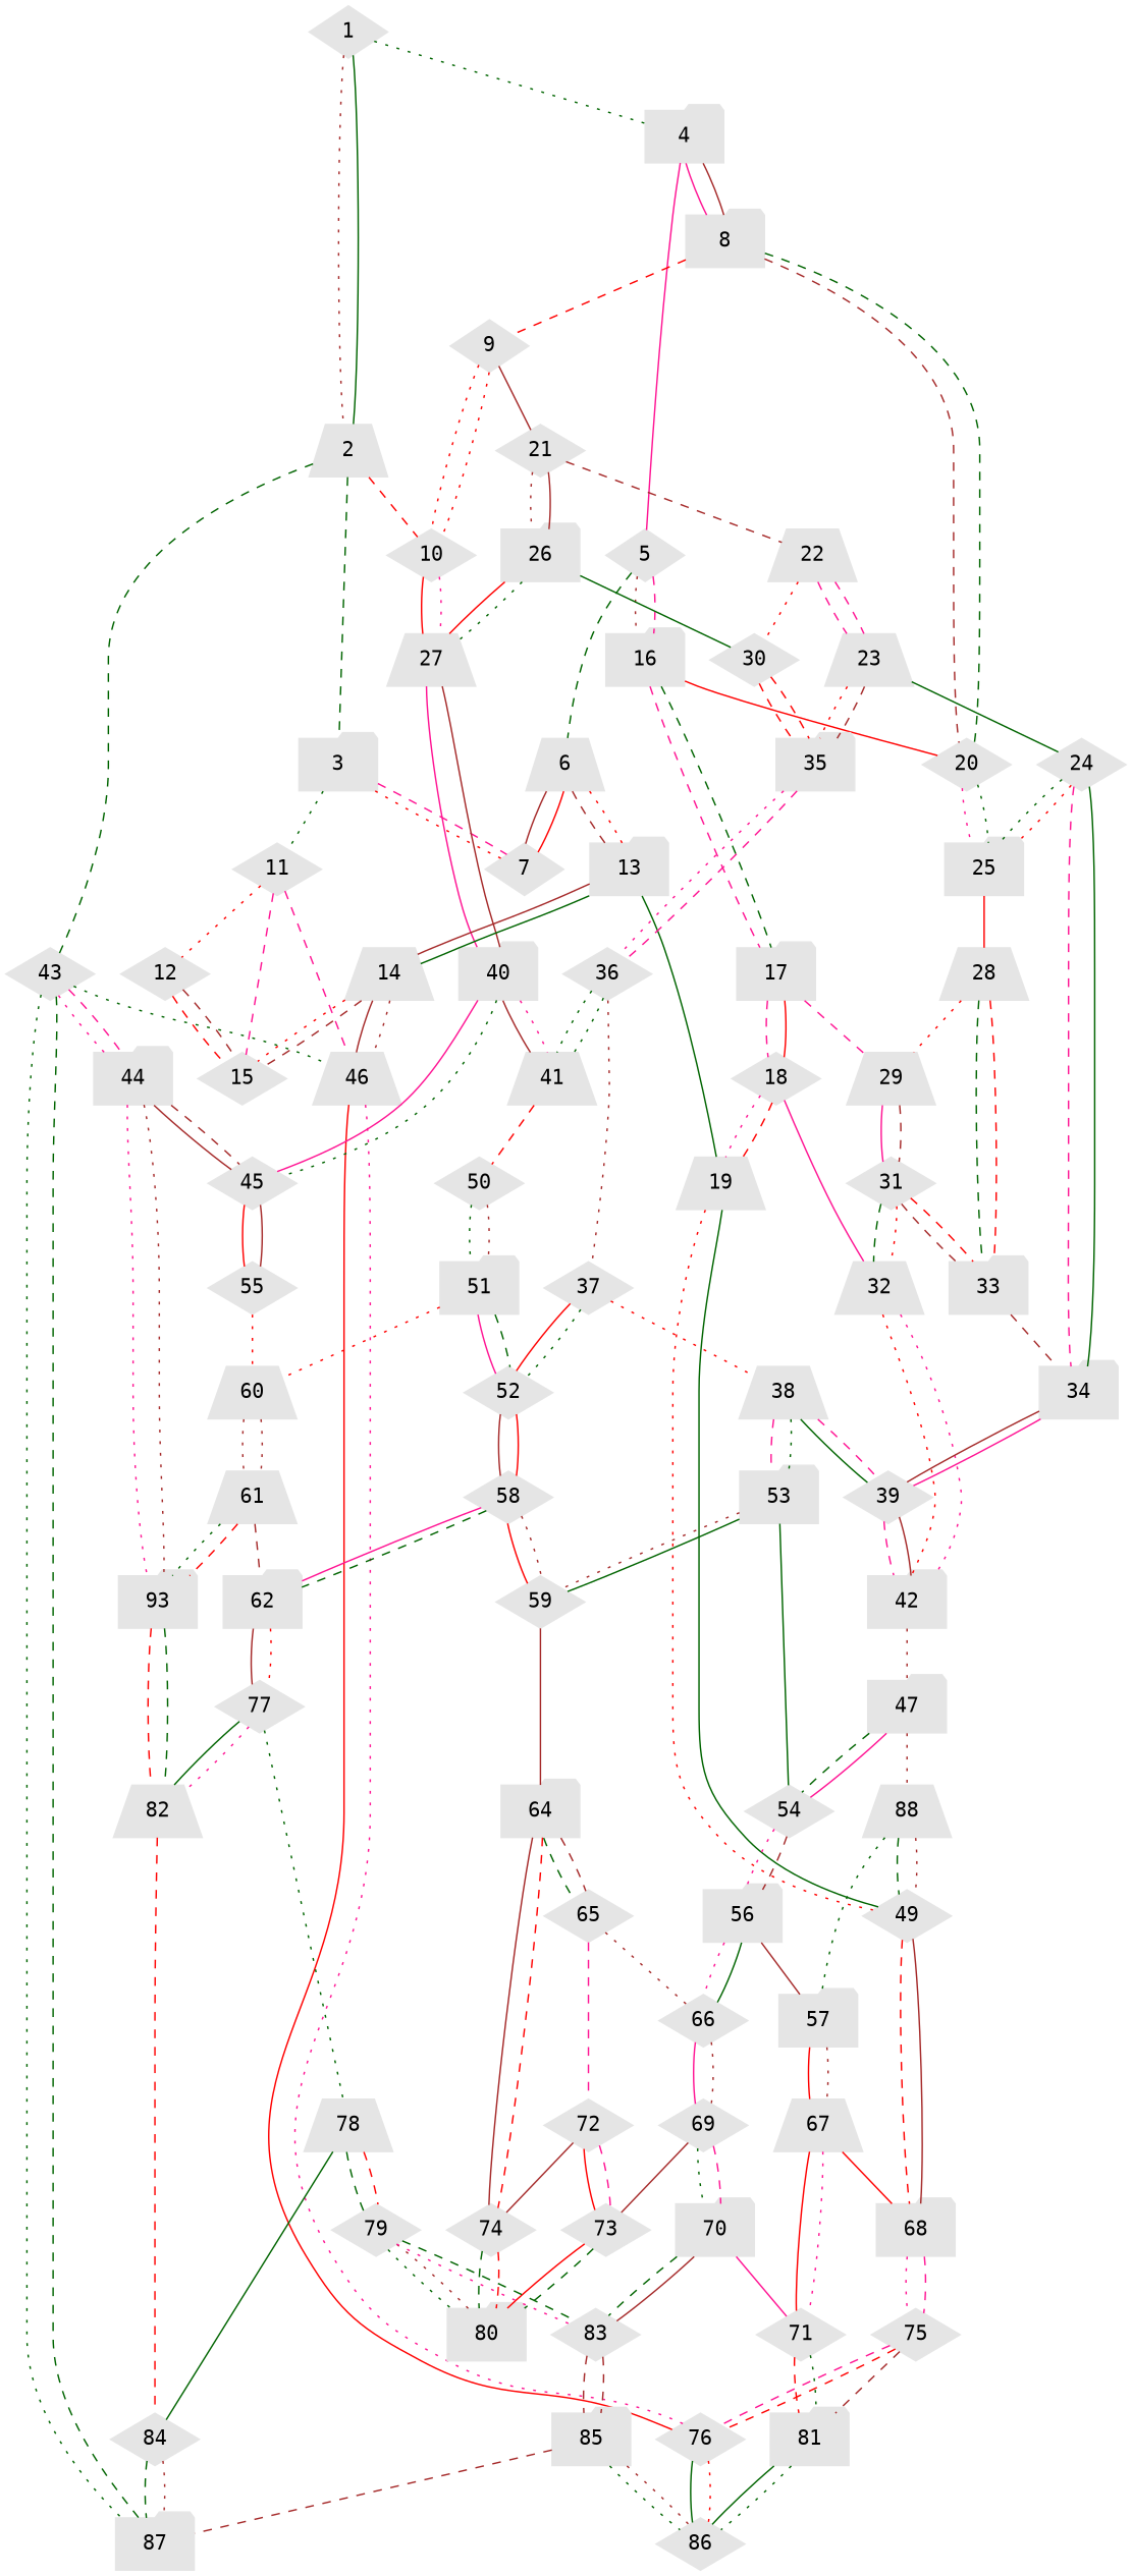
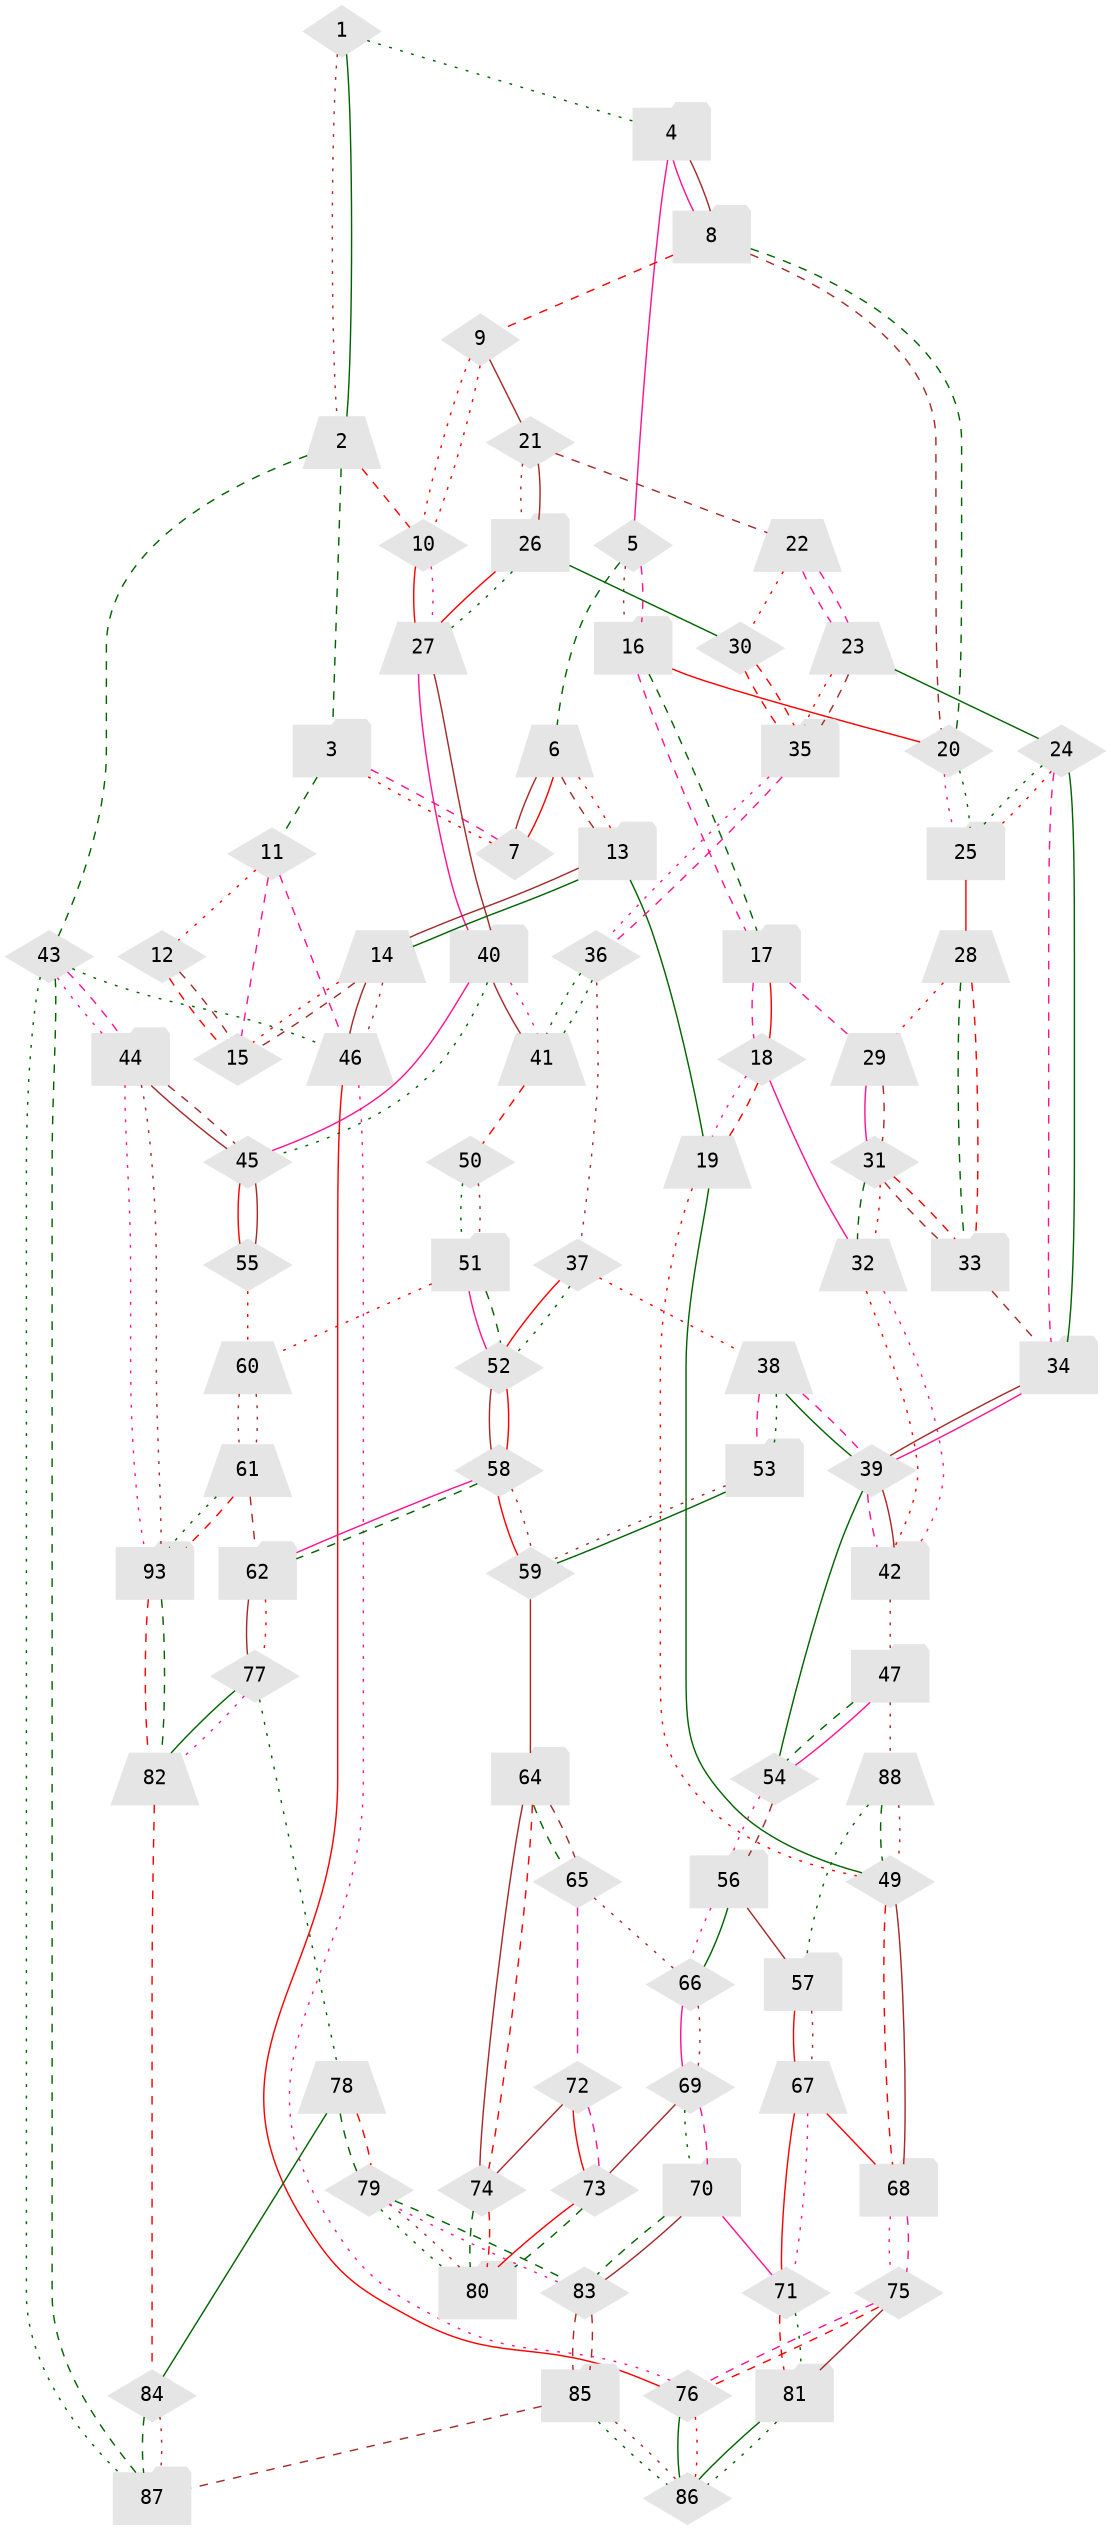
  graph {
    fontname="DejaVu Sans Mono"
    node [color=gray90 fontname="DejaVu Sans Mono" shape=diamond style=filled]
    edge [color=brown fontname="DejaVu Sans Mono" style=dashed]
    2 [shape=trapezium]
    1
    4 [shape=folder]
    3 [shape=folder]
    10
    43
    5
    8 [shape=folder]
    7
    11
    27 [shape=trapezium]
    46 [shape=trapezium]
    44 [shape=folder]
    87 [shape=folder]
    12
    15
    6 [shape=trapezium]
    16 [shape=folder]
    9
    20
    13 [shape=folder]
    17 [shape=folder]
    14 [shape=trapezium]
    19 [shape=trapezium]
    21
    25 [shape=folder]
    22 [shape=trapezium]
    26 [shape=folder]
    40 [shape=folder]
    76
    49
    18
    29 [shape=trapezium]
    32 [shape=trapezium]
    31
    42 [shape=folder]
    68 [shape=folder]
    28 [shape=trapezium]
    23 [shape=trapezium]
    30
    24
    35 [shape=folder]
    34 [shape=folder]
    36
    39
    33 [shape=folder]
    41 [shape=trapezium]
    45
    47 [shape=folder]
    37
    38 [shape=trapezium]
    52
    50
    53 [shape=folder]
    58
    54
    59
    55
    51 [shape=folder]
    n60 [label=88 shape=trapezium]
    n61 [label=93 shape=folder]
    82 [shape=trapezium]
    60 [shape=trapezium]
    86
    57 [shape=folder]
    56 [shape=folder]
    67 [shape=trapezium]
    75
    61 [shape=trapezium]
    62 [shape=folder]
    64 [shape=folder]
    66
    69
    71
    77
    65
    74
    78 [shape=trapezium]
    84
    72
    80 [shape=folder]
    73
    70 [shape=folder]
    81 [shape=folder]
    83
    85 [shape=folder]
    79
    2 -- 3 [color=darkgreen]
    2 -- 10 [color=red]
    2 -- 43 [color=darkgreen]
    1 -- 2 [style=dotted]
    1 -- 2 [color=darkgreen style=solid]
    1 -- 4 [color=darkgreen style=dotted]
    4 -- 5 [color=deeppink style=solid]
    4 -- 8 [color=deeppink style=solid]
    4 -- 8 [style=solid]
    3 -- 7 [color=red style=dotted]
    3 -- 7 [color=deeppink]
-   3 -- 11 [color=darkgreen style=dotted]
+   3 -- 11 [color=darkgreen]
    10 -- 27 [color=red style=solid]
    10 -- 27 [color=deeppink style=dotted]
    43 -- 46 [color=darkgreen style=dotted]
    43 -- 44 [color=deeppink style=dotted]
    43 -- 44 [color=deeppink]
    43 -- 87 [color=darkgreen style=dotted]
    43 -- 87 [color=darkgreen]
    5 -- 6 [color=darkgreen]
    5 -- 16 [style=dotted]
    5 -- 16 [color=deeppink]
    8 -- 9 [color=red]
    8 -- 20
    8 -- 20 [color=darkgreen]
    11 -- 46 [color=deeppink]
    11 -- 12 [color=red style=dotted]
    11 -- 15 [color=deeppink]
    27 -- 40 [color=deeppink style=solid]
    27 -- 40 [style=solid]
    46 -- 76 [color=red style=solid]
    46 -- 76 [color=deeppink style=dotted]
    44 -- 45 [style=solid]
    44 -- 45
    44 -- n61 [color=deeppink style=dotted]
    44 -- n61 [style=dotted]
    12 -- 15 [color=red]
    12 -- 15
    6 -- 7 [style=solid]
    6 -- 7 [color=red style=solid]
    6 -- 13
    6 -- 13 [color=red style=dotted]
    16 -- 20 [color=red style=solid]
    16 -- 17 [color=deeppink]
    16 -- 17 [color=darkgreen]
    9 -- 10 [color=red style=dotted]
    9 -- 10 [color=red style=dotted]
    9 -- 21 [style=solid]
    20 -- 25 [color=deeppink style=dotted]
    20 -- 25 [color=darkgreen style=dotted]
    13 -- 14 [style=solid]
    13 -- 14 [color=darkgreen style=solid]
    13 -- 19 [color=darkgreen style=solid]
    17 -- 18 [color=deeppink]
    17 -- 18 [color=red style=solid]
    17 -- 29 [color=deeppink]
    14 -- 46 [style=solid]
    14 -- 46 [style=dotted]
    14 -- 15 [color=red style=dotted]
    14 -- 15
    19 -- 49 [color=red style=dotted]
    19 -- 49 [color=darkgreen style=solid]
    21 -- 22
    21 -- 26 [style=dotted]
    21 -- 26 [style=solid]
    25 -- 28 [color=red style=solid]
    22 -- 23 [color=deeppink]
    22 -- 23 [color=deeppink]
    22 -- 30 [color=red style=dotted]
    26 -- 27 [color=red style=solid]
    26 -- 27 [color=darkgreen style=dotted]
    26 -- 30 [color=darkgreen style=solid]
    40 -- 41 [style=solid]
    40 -- 41 [color=deeppink style=dotted]
    40 -- 45 [color=deeppink style=solid]
    40 -- 45 [color=darkgreen style=dotted]
    76 -- 86 [color=darkgreen style=solid]
    76 -- 86 [color=red style=dotted]
    49 -- 68 [color=red]
    49 -- 68 [style=solid]
    18 -- 19 [color=deeppink style=dotted]
    18 -- 19 [color=red]
    18 -- 32 [color=deeppink style=solid]
    29 -- 31 [color=deeppink style=solid]
    29 -- 31
    32 -- 42 [color=red style=dotted]
    32 -- 42 [color=deeppink style=dotted]
    31 -- 32 [color=darkgreen]
    31 -- 32 [color=red style=dotted]
    31 -- 33
    31 -- 33 [color=red]
    42 -- 47 [style=dotted]
    68 -- 75 [color=deeppink style=dotted]
    68 -- 75 [color=deeppink]
    28 -- 29 [color=red style=dotted]
    28 -- 33 [color=darkgreen]
    28 -- 33 [color=red]
    23 -- 24 [color=darkgreen style=solid]
    23 -- 35 [color=red style=dotted]
    23 -- 35
    30 -- 35 [color=red]
    30 -- 35 [color=red]
    24 -- 25 [color=darkgreen style=dotted]
    24 -- 25 [color=red style=dotted]
    24 -- 34 [color=deeppink]
    24 -- 34 [color=darkgreen style=solid]
    35 -- 36 [color=deeppink style=dotted]
    35 -- 36 [color=deeppink]
    34 -- 39 [style=solid]
    34 -- 39 [color=deeppink style=solid]
    36 -- 41 [color=darkgreen style=dotted]
    36 -- 41 [color=darkgreen style=dotted]
    36 -- 37 [style=dotted]
    39 -- 42 [color=deeppink]
    39 -- 42 [style=solid]
    33 -- 34
    41 -- 50 [color=red]
    45 -- 55 [color=red style=solid]
    45 -- 55 [style=solid]
    47 -- 54 [color=darkgreen]
    47 -- 54 [color=deeppink style=solid]
    47 -- n60 [style=dotted]
    37 -- 38 [color=red style=dotted]
    37 -- 52 [color=red style=solid]
    37 -- 52 [color=darkgreen style=dotted]
    38 -- 39 [color=darkgreen style=solid]
    38 -- 39 [color=deeppink]
    38 -- 53 [color=deeppink]
    38 -- 53 [color=darkgreen style=dotted]
    52 -- 58 [style=solid]
    52 -- 58 [color=red style=solid]
    50 -- 51 [color=darkgreen style=dotted]
    50 -- 51 [style=dotted]
-   53 -- 54 [color=darkgreen style=solid]
+   39 -- 54 [color=darkgreen style=solid]
    53 -- 59 [style=dotted]
    53 -- 59 [color=darkgreen style=solid]
    58 -- 59 [color=red style=solid]
    58 -- 59 [style=dotted]
    58 -- 62 [color=deeppink style=solid]
    58 -- 62 [color=darkgreen]
    54 -- 56 [color=deeppink style=dotted]
    54 -- 56
    59 -- 64 [style=solid]
    55 -- 60 [color=red style=dotted]
    51 -- 52 [color=deeppink style=solid]
    51 -- 52 [color=darkgreen]
    51 -- 60 [color=red style=dotted]
    n60 -- 49 [color=darkgreen]
    n60 -- 49 [style=dotted]
    n60 -- 57 [color=darkgreen style=dotted]
    n61 -- 82 [color=red]
    n61 -- 82 [color=darkgreen]
    82 -- 84 [color=red]
    60 -- 61 [style=dotted]
    60 -- 61 [style=dotted]
    57 -- 67 [color=red style=solid]
    57 -- 67 [style=dotted]
    56 -- 57 [style=solid]
    56 -- 66 [color=deeppink style=dotted]
    56 -- 66 [color=darkgreen style=solid]
    67 -- 68 [color=red style=solid]
    67 -- 71 [color=red style=solid]
    67 -- 71 [color=deeppink style=dotted]
    75 -- 76 [color=deeppink]
    75 -- 76 [color=red]
-   75 -- 81
+   75 -- 81 [style=solid]
    61 -- n61 [color=darkgreen style=dotted]
    61 -- n61 [color=red]
    61 -- 62
    62 -- 77 [style=solid]
    62 -- 77 [color=red style=dotted]
    64 -- 65 [color=darkgreen]
    64 -- 65
    64 -- 74 [style=solid]
    64 -- 74 [color=red]
    66 -- 69 [color=deeppink style=solid]
    66 -- 69 [style=dotted]
    69 -- 73 [style=solid]
    69 -- 70 [color=darkgreen style=dotted]
    69 -- 70 [color=deeppink]
    71 -- 81 [color=red]
    71 -- 81 [color=darkgreen style=dotted]
    77 -- 82 [color=darkgreen style=solid]
    77 -- 82 [color=deeppink style=dotted]
    77 -- 78 [color=darkgreen style=dotted]
    65 -- 66 [style=dotted]
    65 -- 72 [color=deeppink]
    74 -- 80 [color=darkgreen]
    74 -- 80 [color=red]
    78 -- 84 [color=darkgreen style=solid]
    78 -- 79 [color=darkgreen]
    78 -- 79 [color=red]
    84 -- 87 [color=darkgreen]
    84 -- 87 [style=dotted]
    72 -- 74 [style=solid]
    72 -- 73 [color=red style=solid]
    72 -- 73 [color=deeppink]
    73 -- 80 [color=red style=solid]
    73 -- 80 [color=darkgreen]
    70 -- 71 [color=deeppink style=solid]
    70 -- 83 [color=darkgreen]
    70 -- 83 [style=solid]
    81 -- 86 [color=darkgreen style=solid]
    81 -- 86 [color=darkgreen style=dotted]
    83 -- 85
    83 -- 85
    85 -- 87
    85 -- 86 [color=darkgreen style=dotted]
    85 -- 86 [style=dotted]
    79 -- 80 [color=darkgreen style=dotted]
    79 -- 80 [style=dotted]
    79 -- 83 [color=deeppink style=dotted]
    79 -- 83 [color=darkgreen]
  }
